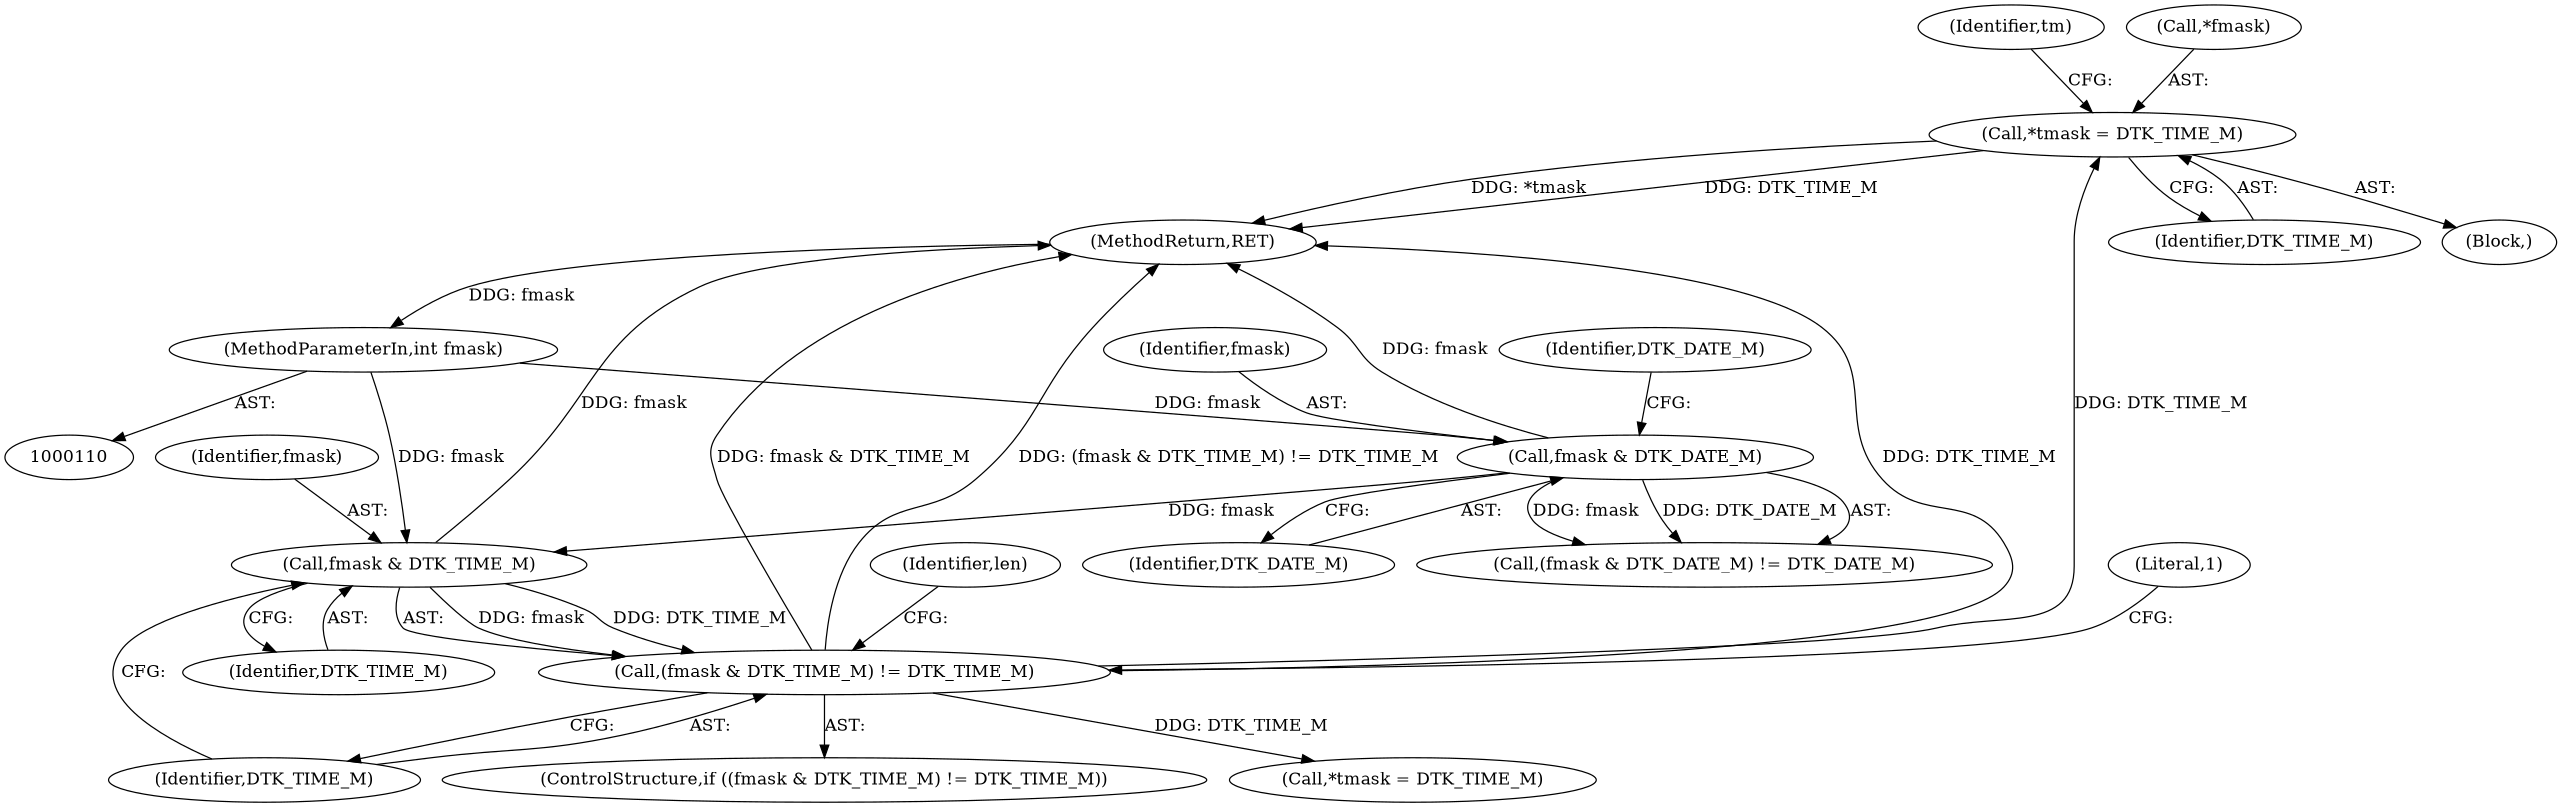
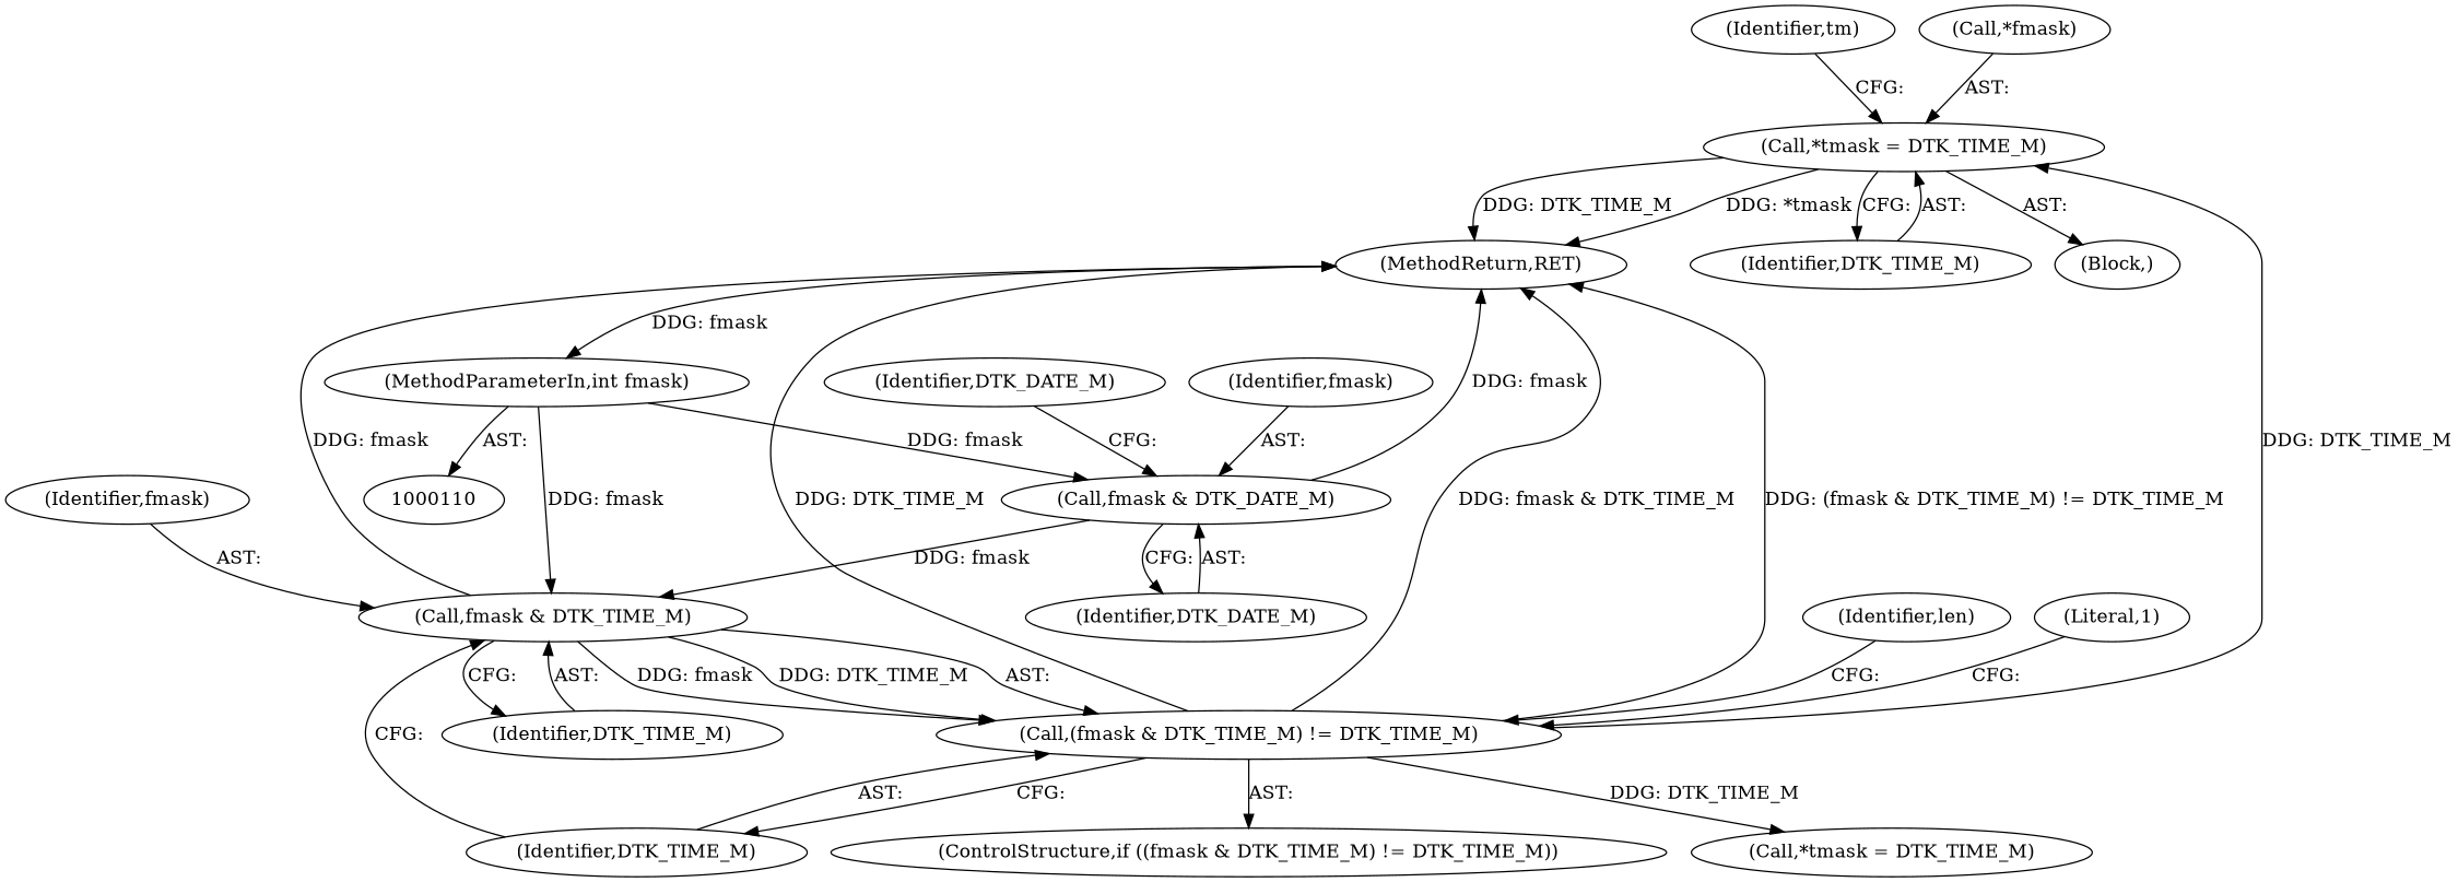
  digraph {
    n1 [label="(Call,*tmask = DTK_TIME_M)"]
    n2 [label="(MethodReturn,RET)"]
    n3 [label="(Identifier,DTK_TIME_M)"]
    n4 [label="(Block,)"]
    n5 [label="(MethodParameterIn,int fmask)"]
    n6 [label="(Call,(fmask & DTK_TIME_M) != DTK_TIME_M)"]
    n7 [label="(ControlStructure,if ((fmask & DTK_TIME_M) != DTK_TIME_M))"]
    n8 [label="(Call,*tmask = DTK_TIME_M)"]
    n9 [label="(Identifier,DTK_TIME_M)"]
    n10 [label="(Call,fmask & DTK_TIME_M)"]
    n11 [label="(Identifier,DTK_TIME_M)"]
    n12 [label="(Call,fmask & DTK_DATE_M)"]
    n13 [label="(Identifier,DTK_DATE_M)"]
-   n14 [label="(Call,(fmask & DTK_DATE_M) != DTK_DATE_M)"]
    1000110
    n16 [label="(Identifier,tm)"]
    n17 [label="(Identifier,fmask)"]
    n18 [label="(Identifier,fmask)"]
    n19 [label="(Identifier,len)"]
    n20 [label="(Identifier,DTK_DATE_M)"]
    n21 [label="(Call,*fmask)"]
    n22 [label="(Literal,1)"]
    n1 -> n2 [label="DDG: DTK_TIME_M"]
    n1 -> n2 [label="DDG: *tmask"]
    n1 -> n3 [label="CFG: "]
    n1 -> n4 [label="AST: "]
    n2 -> n5 [label="DDG: fmask"]
    n3 -> n1 [label="AST: "]
    n5 -> n10 [label="DDG: fmask"]
    n5 -> n12 [label="DDG: fmask"]
    n5 -> 1000110 [label="AST: "]
    n6 -> n1 [label="DDG: DTK_TIME_M"]
    n6 -> n2 [label="DDG: (fmask & DTK_TIME_M) != DTK_TIME_M"]
    n6 -> n2 [label="DDG: DTK_TIME_M"]
    n6 -> n2 [label="DDG: fmask & DTK_TIME_M"]
    n6 -> n7 [label="AST: "]
    n6 -> n8 [label="DDG: DTK_TIME_M"]
    n6 -> n9 [label="CFG: "]
    n9 -> n6 [label="AST: "]
    n9 -> n10 [label="CFG: "]
    n10 -> n2 [label="DDG: fmask"]
    n10 -> n6 [label="AST: "]
    n10 -> n6 [label="DDG: fmask"]
    n10 -> n6 [label="DDG: DTK_TIME_M"]
    n10 -> n11 [label="CFG: "]
    n11 -> n10 [label="AST: "]
    n12 -> n2 [label="DDG: fmask"]
    n12 -> n10 [label="DDG: fmask"]
    n12 -> n13 [label="CFG: "]
-   n12 -> n14 [label="AST: "]
-   n12 -> n14 [label="DDG: fmask"]
-   n12 -> n14 [label="DDG: DTK_DATE_M"]
    n13 -> n12 [label="AST: "]
    n16 -> n1 [label="CFG: "]
    n17 -> n12 [label="AST: "]
    n18 -> n10 [label="AST: "]
    n19 -> n6 [label="CFG: "]
    n20 -> n12 [label="CFG: "]
    n21 -> n1 [label="AST: "]
    n22 -> n6 [label="CFG: "]
  }
